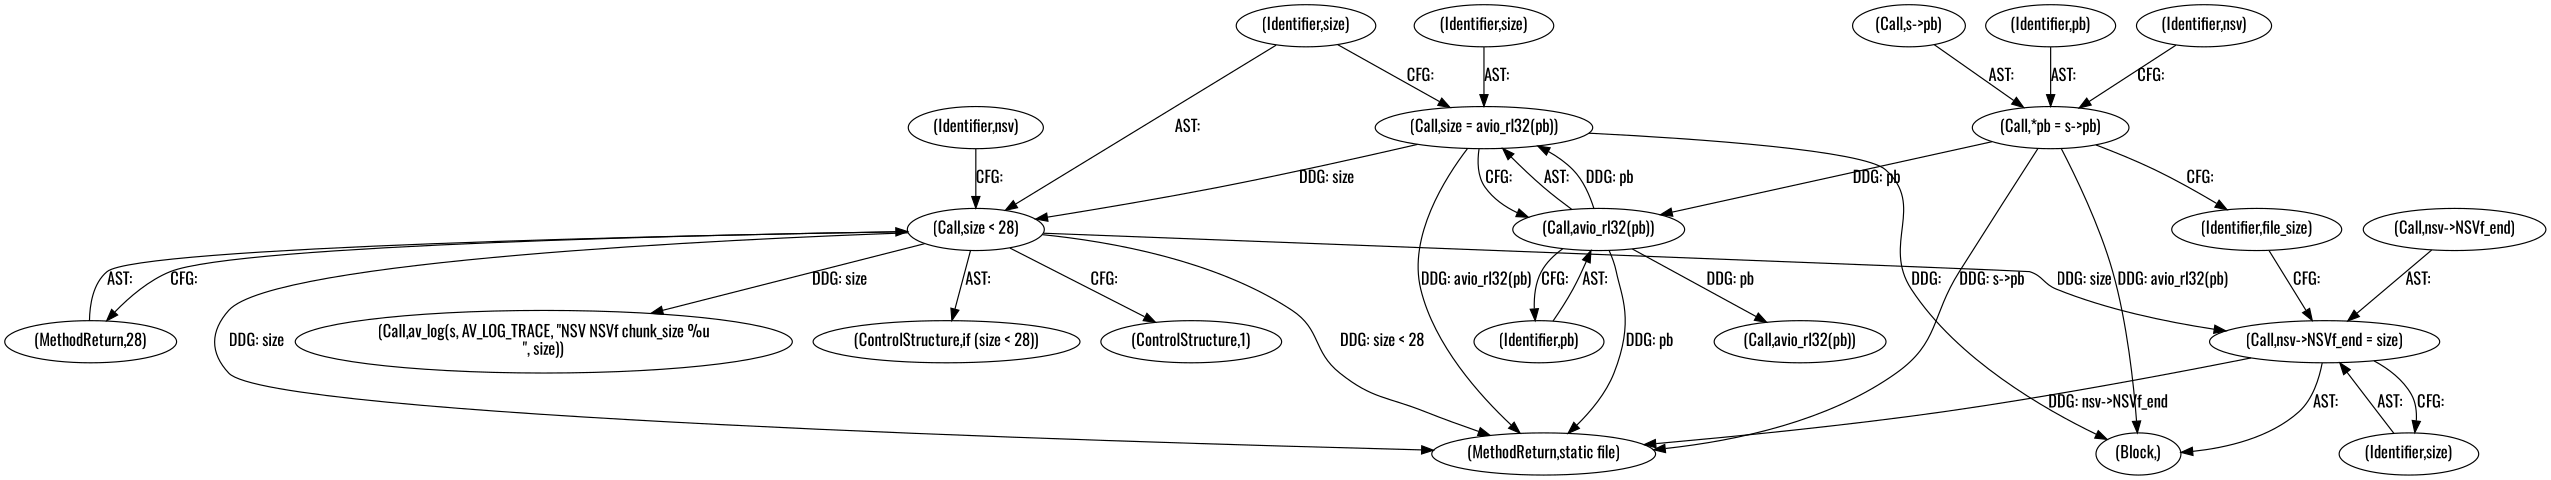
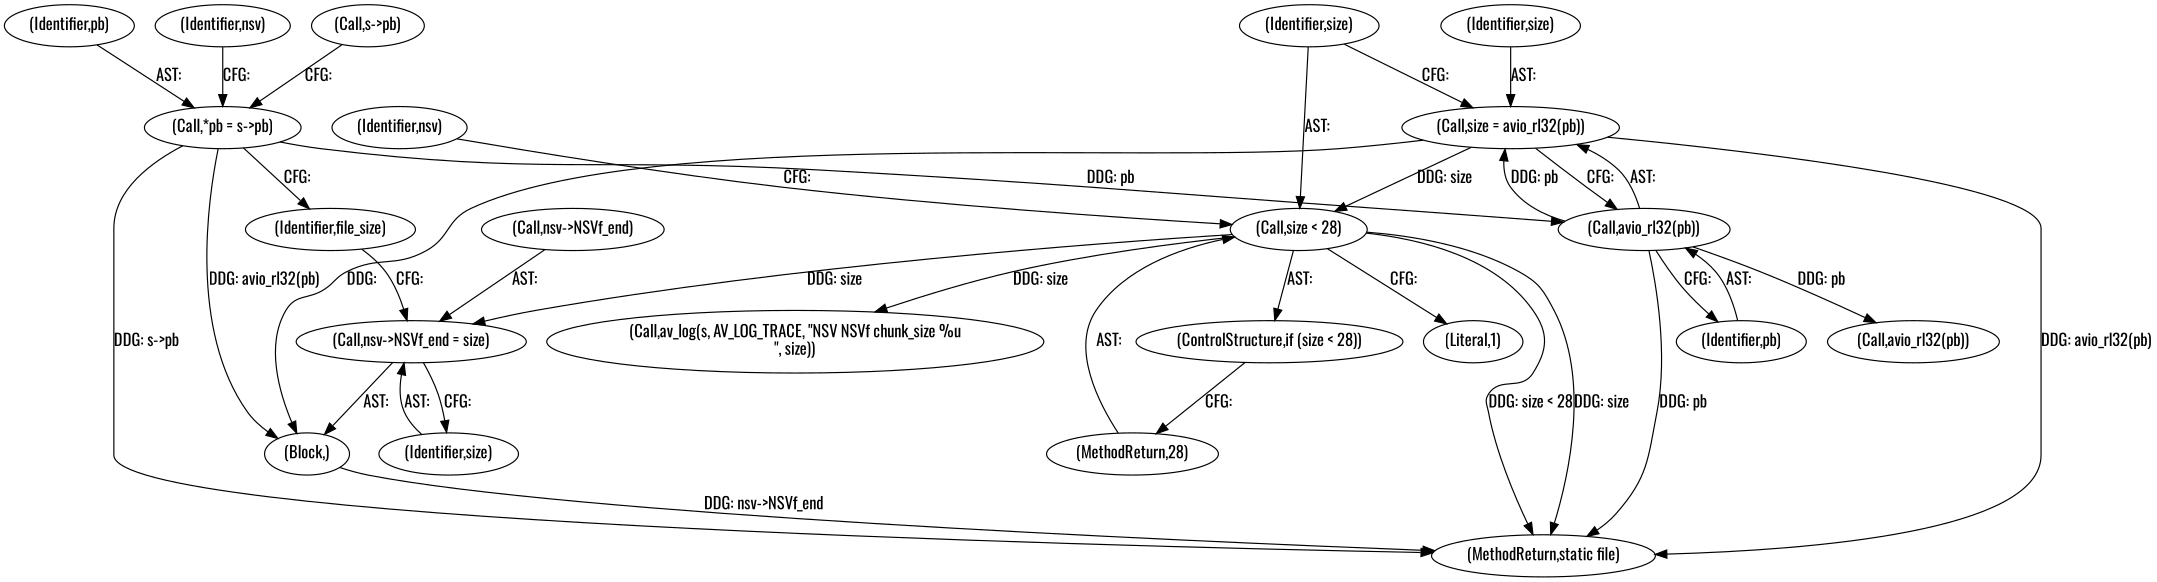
  digraph {
    fontname=Oswald
    node [fontname=Oswald]
    edge [fontname=Oswald]
    n1 [label="(Call,nsv->NSVf_end = size)"]
    n2 [label="(Identifier,size)"]
    n3 [label="(Block,)"]
    n4 [label="(MethodReturn,static file)"]
    n5 [label="(Call,size < 28)"]
    n6 [label="(MethodReturn,28)"]
    n7 [label="(Call,av_log(s, AV_LOG_TRACE, \"NSV NSVf chunk_size %u\n\", size))"]
    n8 [label="(ControlStructure,if (size < 28))"]
-   n9 [label="(ControlStructure,1)"]
+   n9 [label="(Literal,1)"]
    n10 [label="(Call,size = avio_rl32(pb))"]
    n11 [label="(Call,avio_rl32(pb))"]
    n12 [label="(Call,avio_rl32(pb))"]
    n13 [label="(Identifier,pb)"]
    n14 [label="(Call,*pb = s->pb)"]
    n15 [label="(Identifier,file_size)"]
    n16 [label="(Call,s->pb)"]
    n17 [label="(Identifier,pb)"]
    n18 [label="(Identifier,nsv)"]
    n19 [label="(Identifier,nsv)"]
    n20 [label="(Identifier,size)"]
    n21 [label="(Call,nsv->NSVf_end)"]
    n22 [label="(Identifier,size)"]
    n1 -> n2 [label="CFG: "]
    n1 -> n3 [label="AST: "]
-   n1 -> n4 [label="DDG: nsv->NSVf_end"]
+   n3 -> n4 [label="DDG: nsv->NSVf_end"]
    n2 -> n1 [label="AST: "]
    n5 -> n1 [label="DDG: size"]
    n5 -> n4 [label="DDG: size < 28"]
    n5 -> n4 [label="DDG: size"]
-   n5 -> n6 [label="CFG: "]
+   n8 -> n6 [label="CFG: "]
    n5 -> n7 [label="DDG: size"]
    n5 -> n8 [label="AST: "]
    n5 -> n9 [label="CFG: "]
    n6 -> n5 [label="AST: "]
    n10 -> n3 [label="DDG: "]
    n10 -> n4 [label="DDG: avio_rl32(pb)"]
    n10 -> n5 [label="DDG: size"]
    n10 -> n11 [label="CFG: "]
    n11 -> n4 [label="DDG: pb"]
    n11 -> n10 [label="AST: "]
    n11 -> n10 [label="DDG: pb"]
    n11 -> n12 [label="DDG: pb"]
    n11 -> n13 [label="CFG: "]
    n13 -> n11 [label="AST: "]
    n14 -> n3 [label="DDG: avio_rl32(pb)"]
    n14 -> n4 [label="DDG: s->pb"]
    n14 -> n11 [label="DDG: pb"]
    n14 -> n15 [label="CFG: "]
    n15 -> n1 [label="CFG: "]
-   n16 -> n14 [label="AST: "]
+   n16 -> n14 [label="CFG: "]
    n17 -> n14 [label="AST: "]
    n18 -> n5 [label="CFG: "]
    n19 -> n14 [label="CFG: "]
    n20 -> n5 [label="AST: "]
    n20 -> n10 [label="CFG: "]
    n21 -> n1 [label="AST: "]
    n22 -> n10 [label="AST: "]
  }
